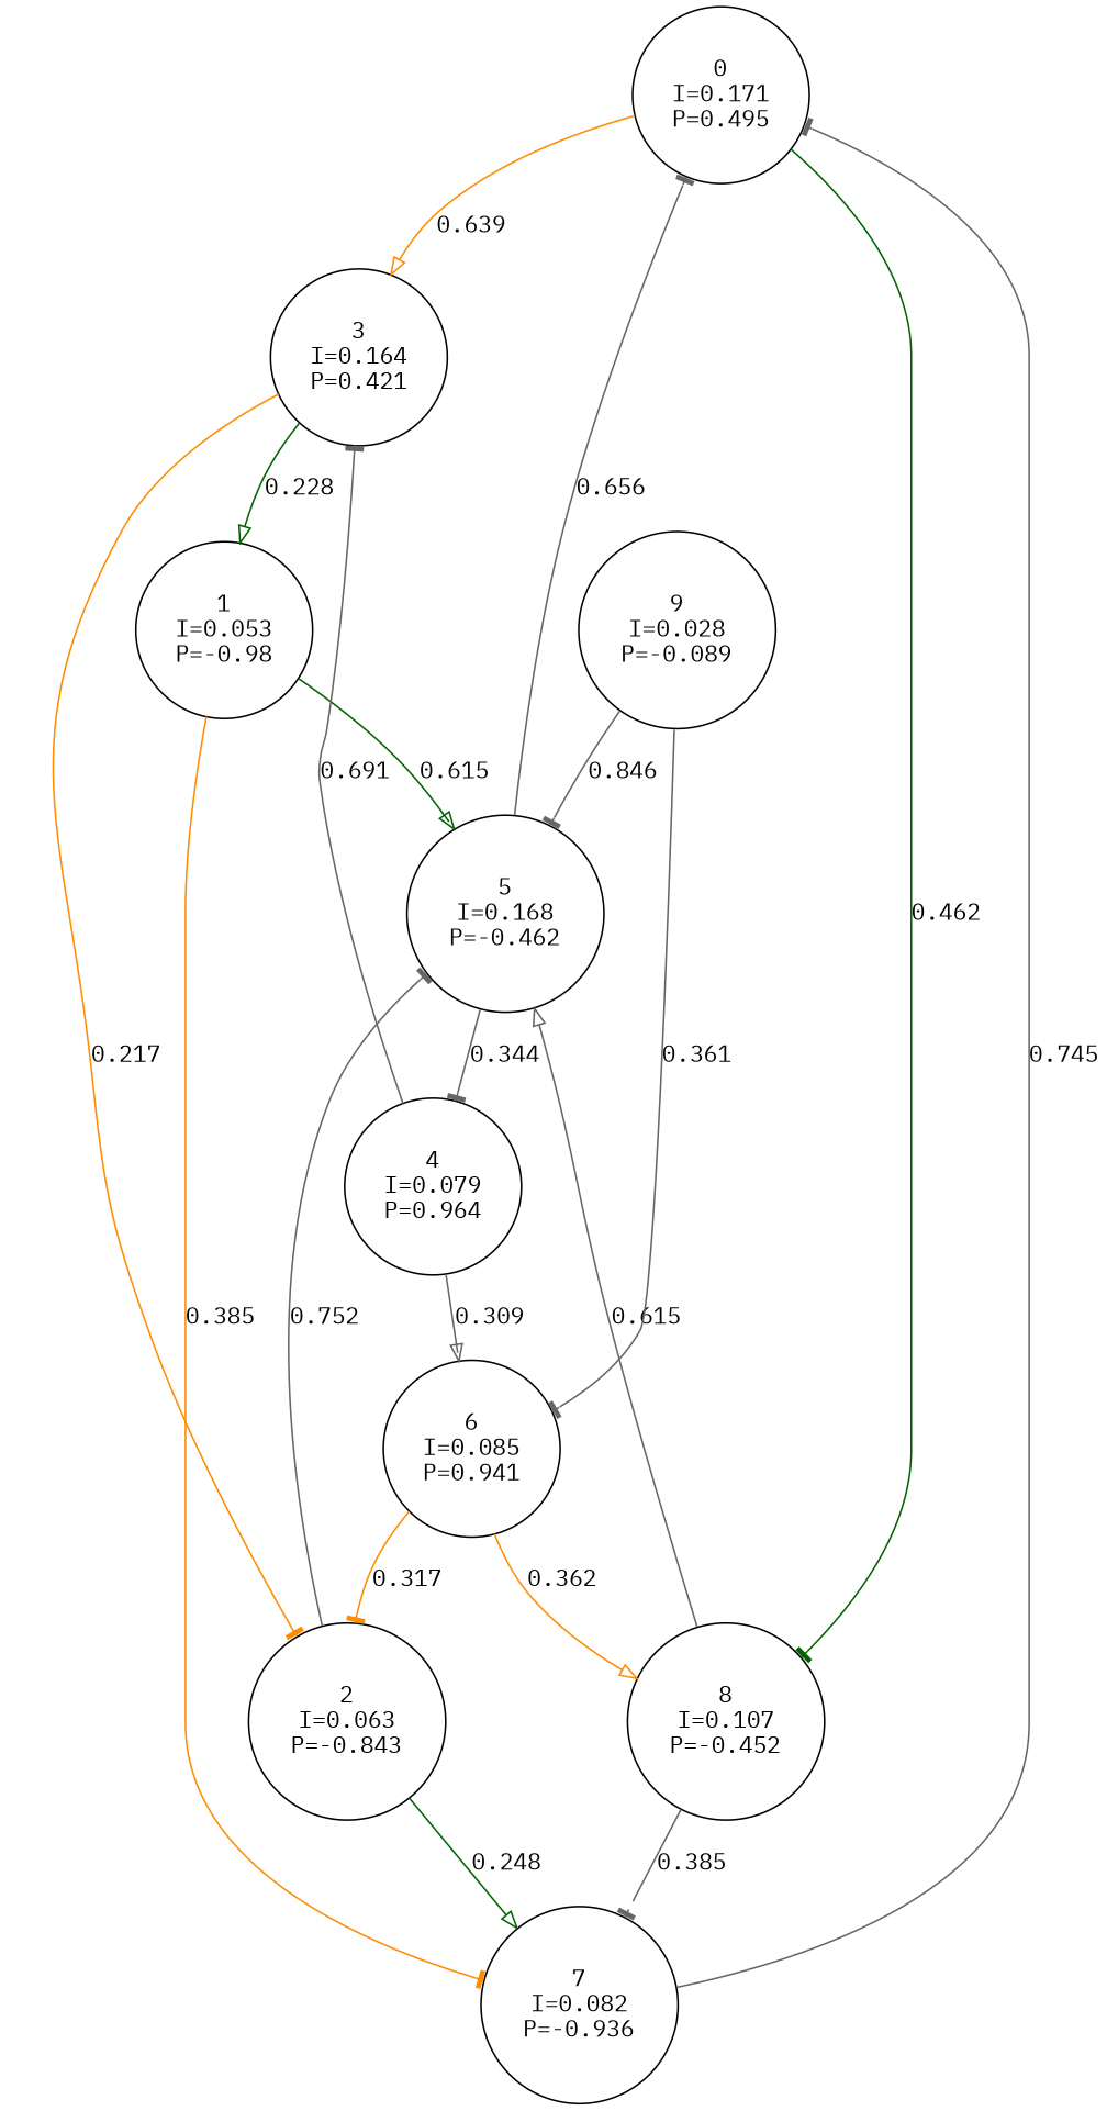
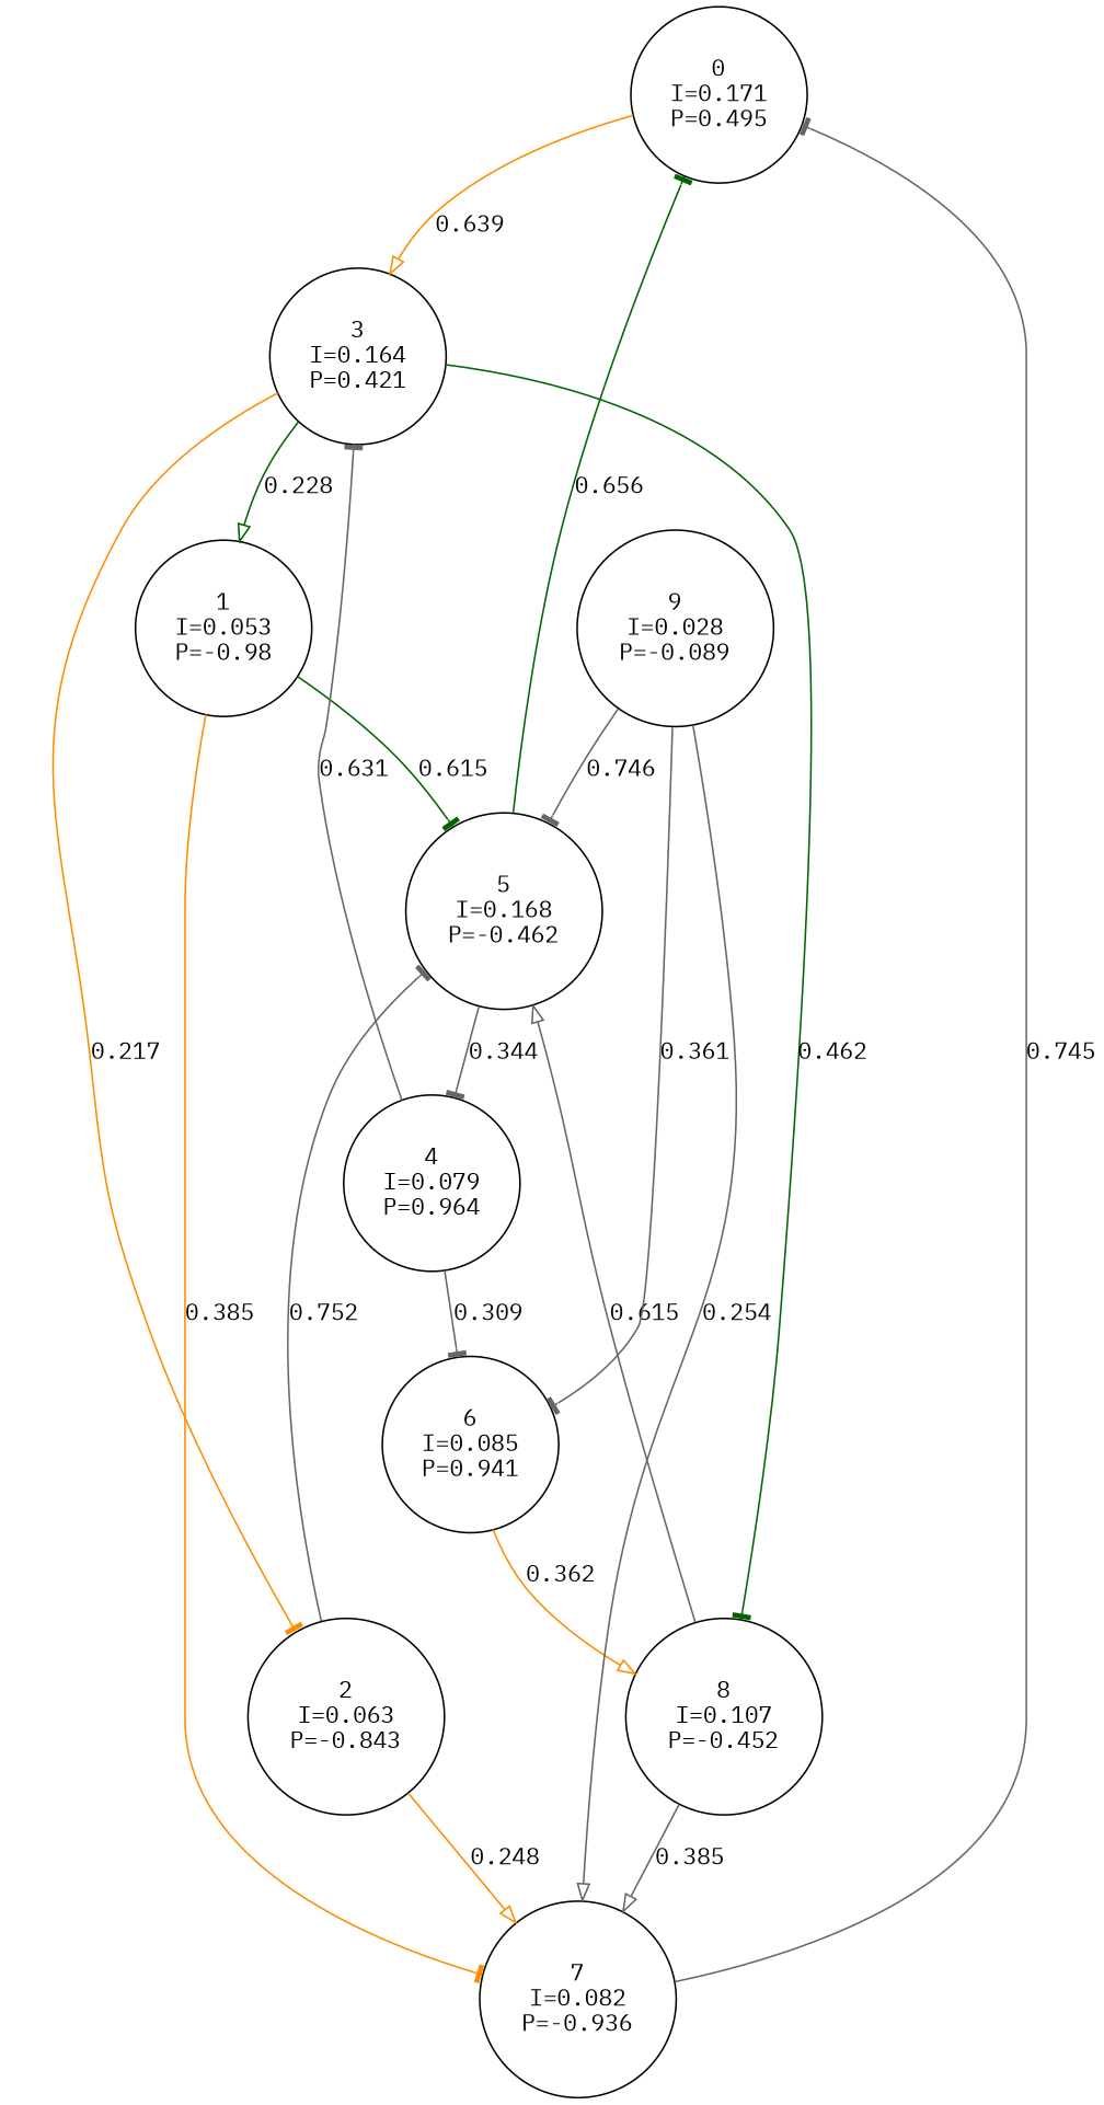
  digraph {
    fontname="IBM Plex Mono"
    node [fontname="IBM Plex Mono" shape=circle]
    edge [arrowhead=tee color=gray40 fontname="IBM Plex Mono"]
    n1 [label="0\nI=0.171\nP=0.495"]
    n2 [label="3\nI=0.164\nP=0.421"]
    n3 [label="1\nI=0.053\nP=-0.98"]
    n4 [label="2\nI=0.063\nP=-0.843"]
    n5 [label="8\nI=0.107\nP=-0.452"]
    n6 [label="6\nI=0.085\nP=0.941"]
    n7 [label="5\nI=0.168\nP=-0.462"]
    n8 [label="7\nI=0.082\nP=-0.936"]
    n9 [label="4\nI=0.079\nP=0.964"]
    n10 [label="9\nI=0.028\nP=-0.089"]
    n1 -> n2 [arrowhead=onormal color=darkorange label=0.639]
    n2 -> n3 [arrowhead=onormal color=darkgreen label=0.228]
    n2 -> n4 [color=darkorange label=0.217]
-   n1 -> n5 [color=darkgreen label=0.462]
-   n3 -> n7 [arrowhead=onormal color=darkgreen label=0.615]
+   n2 -> n5 [color=darkgreen label=0.462]
+   n3 -> n7 [color=darkgreen label=0.615]
    n3 -> n8 [color=darkorange label=0.385]
    n4 -> n7 [label=0.752]
-   n4 -> n8 [arrowhead=onormal color=darkgreen label=0.248]
+   n4 -> n8 [arrowhead=onormal color=darkorange label=0.248]
    n5 -> n7 [arrowhead=onormal label=0.615]
-   n5 -> n8 [label=0.385]
-   n6 -> n4 [color=darkorange label=0.317]
+   n5 -> n8 [arrowhead=onormal label=0.385]
    n6 -> n5 [arrowhead=onormal color=darkorange label=0.362]
-   n7 -> n1 [label=0.656]
+   n7 -> n1 [color=darkgreen label=0.656]
    n7 -> n9 [label=0.344]
    n8 -> n1 [label=0.745]
-   n9 -> n2 [label=0.691]
-   n9 -> n6 [arrowhead=onormal label=0.309]
+   n9 -> n2 [label=0.631]
+   n9 -> n6 [label=0.309]
    n10 -> n6 [label=0.361]
-   n10 -> n7 [label=0.846]
+   n10 -> n7 [label=0.746]
+   n10 -> n8 [arrowhead=onormal label=0.254]
  }
